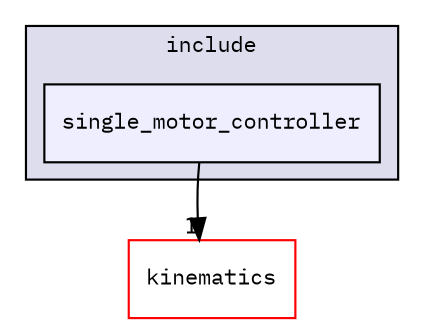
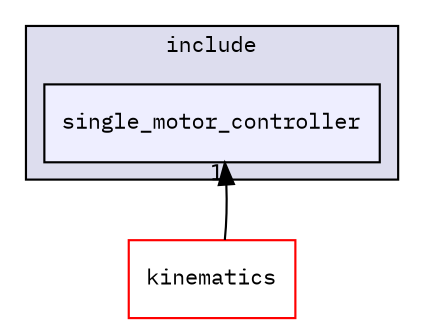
  digraph {
    compound=true
    fontname="IBM Plex Mono"
    node [fontname="IBM Plex Mono" fontsize=10 shape=box style=filled]
    n1 [fillcolor="#eeeeff" label=single_motor_controller pencolor=black]
    n2 [color=red fillcolor=white label=kinematics]
    subgraph cluster_1 {
      bgcolor="#ddddee"
      fontsize=10
      label=include
      pencolor=black
      n1
    }
-   n1 -> n2 [headlabel=1 labeldistance=1.5 labelfontname=Helvetica labelfontsize=10 fontname="IBM Plex Mono"]
+   n2 -> n1 [headlabel=1 labeldistance=1.5 labelfontname=Helvetica labelfontsize=10 fontname="IBM Plex Mono"]
  }
